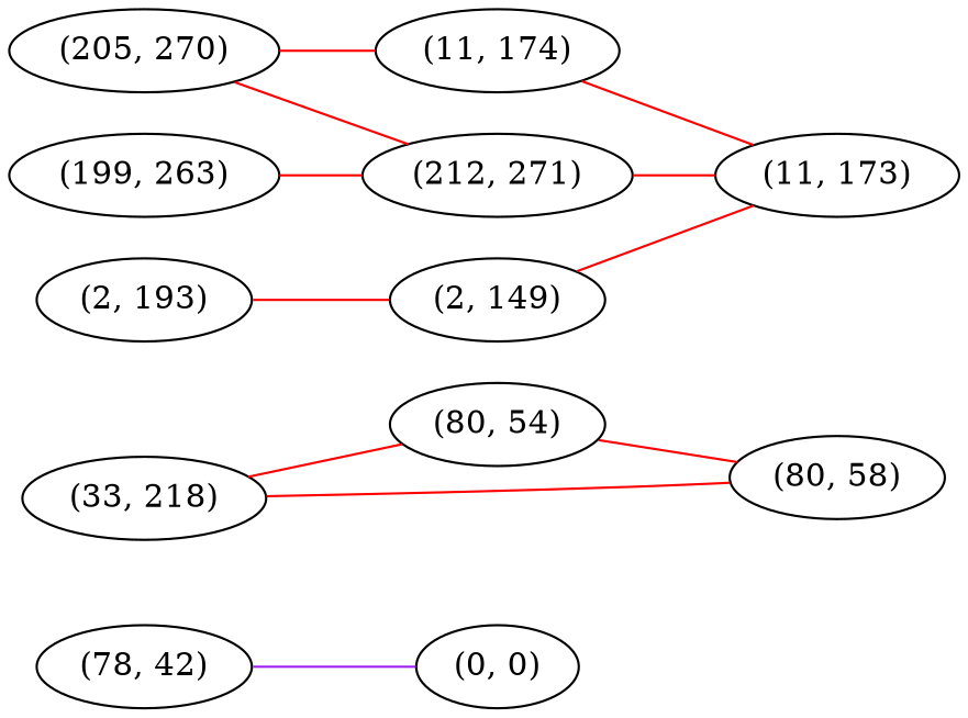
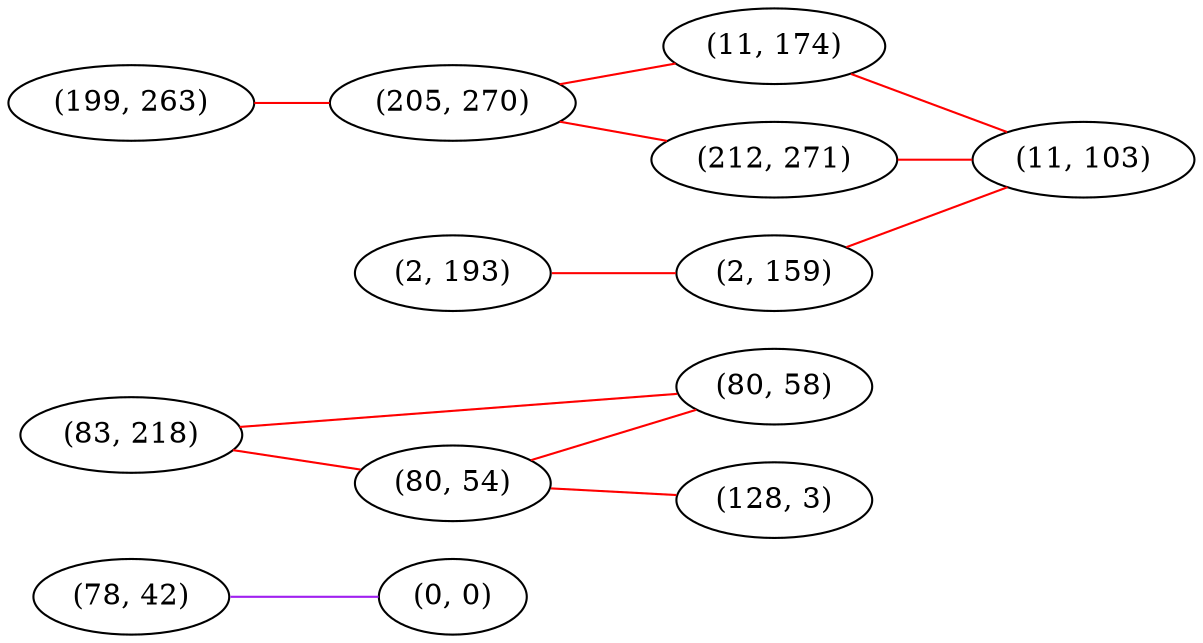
  graph {
    rankdir=LR
    edge [color=red weight=1]
    "(78, 42)"
    "(0, 0)"
    "(80, 54)"
    "(80, 58)"
-   "(2, 159)" [label="(2, 149)"]
-   "(11, 173)"
-   "(83, 218)" [label="(33, 218)"]
+   "(128, 3)"
+   "(2, 159)"
+   "(11, 173)" [label="(11, 103)"]
+   "(83, 218)"
    "(199, 263)"
    "(205, 270)"
    "(11, 174)"
    "(212, 271)"
    "(2, 193)"
    "(78, 42)" -- "(0, 0)" [color=purple weight=4]
    "(80, 54)" -- "(80, 58)"
+   "(80, 54)" -- "(128, 3)"
    "(2, 159)" -- "(11, 173)"
    "(83, 218)" -- "(80, 54)"
    "(83, 218)" -- "(80, 58)"
-   "(199, 263)" -- "(212, 271)"
+   "(199, 263)" -- "(205, 270)"
    "(205, 270)" -- "(11, 174)"
    "(205, 270)" -- "(212, 271)"
    "(11, 174)" -- "(11, 173)"
    "(212, 271)" -- "(11, 173)"
    "(2, 193)" -- "(2, 159)"
  }
